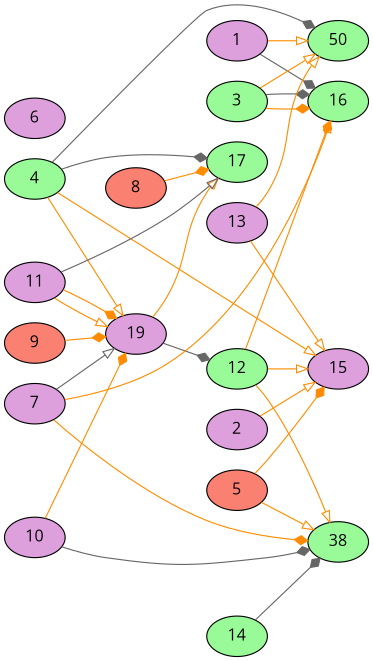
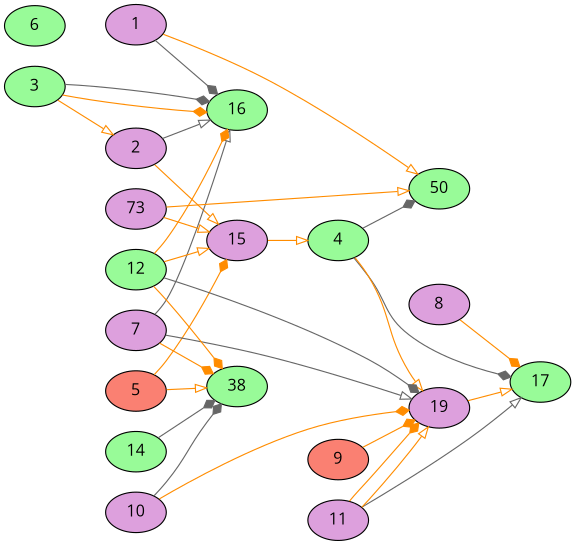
  digraph {
    fontname="Open Sans"
    rankdir=LR
    node [alpha=0.04 fillcolor=plum fontname="Open Sans" style=filled]
    edge [arrowhead=diamond color=darkorange fontname="Open Sans"]
    1 [expect_size=9353216]
    16 [alpha=0.05 expect_size=15780864 fillcolor=palegreen]
    n3 [alpha=0.09 expect_size=8375296 fillcolor=palegreen label=50]
    2 [alpha=0.14 expect_size=10872832]
    15 [alpha=0.03 expect_size=27165696]
    3 [alpha=0.10 expect_size=37723136 fillcolor=palegreen]
    4 [alpha=0.01 expect_size=43664384 fillcolor=palegreen]
    17 [alpha=0.17 expect_size=46659584 fillcolor=palegreen]
    19 [expect_size=7433216]
    5 [alpha=0.15 expect_size=51694592 fillcolor=salmon]
    n11 [alpha=0.03 expect_size=31920128 fillcolor=palegreen label=38]
-   6 [alpha=0.13 expect_size=45307904]
+   6 [alpha=0.13 expect_size=45307904 fillcolor=palegreen]
    7 [alpha=0.14 expect_size=44793856]
-   8 [alpha=0.10 expect_size=41011200 fillcolor=salmon]
+   8 [alpha=0.10 expect_size=41011200]
    9 [alpha=0.00 expect_size=10092544 fillcolor=salmon]
    10 [alpha=0.19 expect_size=10939392]
    11 [alpha=0.17 expect_size=6417408]
    12 [alpha=0.07 expect_size=16167936 fillcolor=palegreen]
-   13 [alpha=0.18 expect_size=50094080]
+   13 [alpha=0.18 expect_size=50094080 label=73]
    14 [alpha=0.15 expect_size=25681920 fillcolor=palegreen]
    1 -> 16 [color=gray40]
    1 -> n3 [arrowhead=onormal]
+   2 -> 16 [arrowhead=onormal color=gray40]
    2 -> 15 [arrowhead=onormal]
    3 -> 16
    3 -> 16 [color=gray40]
-   3 -> n3 [arrowhead=onormal]
+   3 -> 2 [arrowhead=onormal]
    4 -> n3 [color=gray40]
-   4 -> 15 [arrowhead=onormal]
+   15 -> 4 [arrowhead=onormal]
    4 -> 17 [color=gray40]
    4 -> 19 [arrowhead=onormal]
    19 -> 17 [arrowhead=onormal]
    5 -> 15
    5 -> n11 [arrowhead=onormal]
-   7 -> 16 [arrowhead=onormal]
+   7 -> 16 [arrowhead=onormal color=gray40]
    7 -> 19 [arrowhead=onormal color=gray40]
    7 -> n11
    8 -> 17
    9 -> 19
    10 -> 19
    10 -> n11 [color=gray40]
    11 -> 17 [arrowhead=onormal color=gray40]
    11 -> 19 [arrowhead=onormal]
    11 -> 19
    12 -> 16
    12 -> 15 [arrowhead=onormal]
-   19 -> 12 [color=gray40]
-   12 -> n11 [arrowhead=onormal]
+   12 -> 19 [color=gray40]
+   12 -> n11
    13 -> n3 [arrowhead=onormal]
    13 -> 15 [arrowhead=onormal]
    14 -> n11 [color=gray40]
  }
